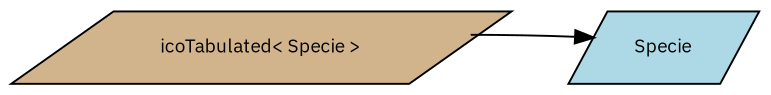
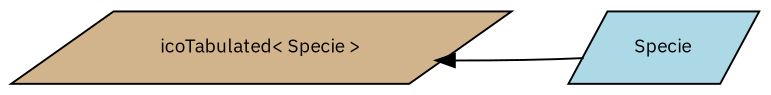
  digraph {
    rankdir=LR
    fontname="IBM Plex Sans"
    node [color=black fontname="IBM Plex Sans" fontsize=10 shape=parallelogram style=filled]
    n1 [fillcolor=tan fontcolor=black height=0.2 label="icoTabulated\< Specie \>" width=0.4]
    n2 [fillcolor=lightblue height=0.2 label=Specie width=0.4]
-   n2 -> n1 [color=black dir=back fontname="IBM Plex Sans" fontsize=10 labelfontname=Helvetica labelfontsize=10 style=solid]
+   n1 -> n2 [color=black dir=back fontname="IBM Plex Sans" fontsize=10 labelfontname=Helvetica labelfontsize=10 style=solid]
  }
